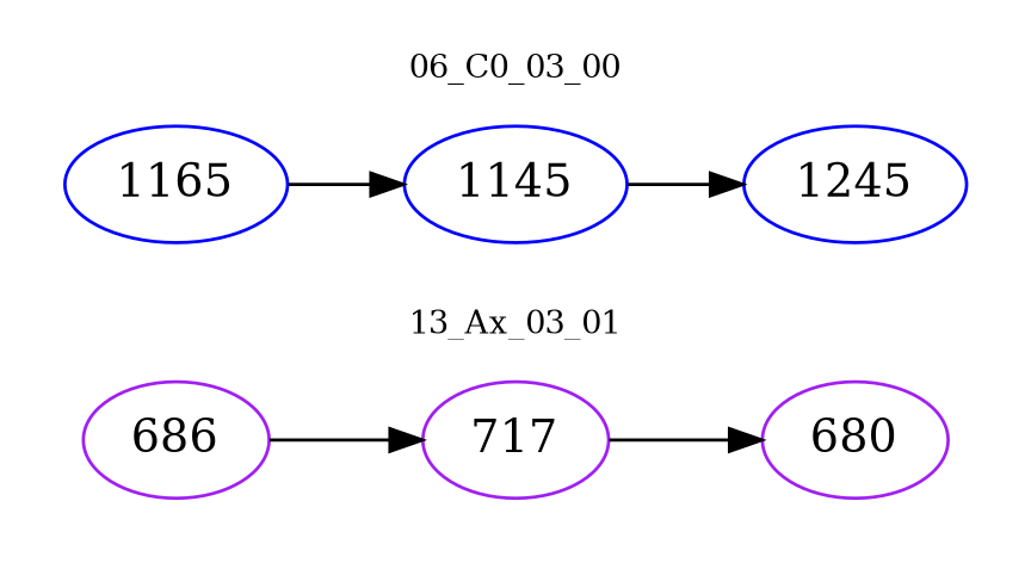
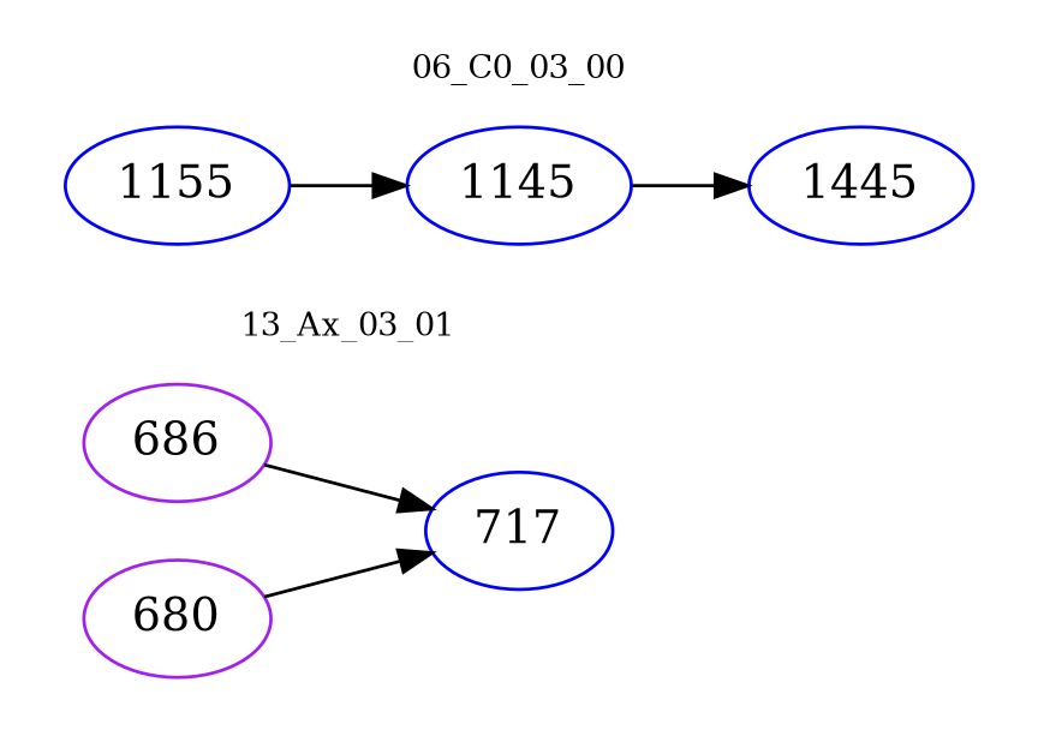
  digraph {
    rankdir=LR
    node [color=purple]
    edge [color=black]
    n1 [label=686]
    n2 [label=680]
-   n3 [label=717]
-   n4 [color=blue label=1165]
+   n3 [color=blue label=717]
+   n4 [color=blue label=1155]
    n5 [color=blue label=1145]
-   n6 [color=blue label=1245]
+   n6 [color=blue label=1445]
    subgraph cluster_1 {
      color=white
      fontsize=10
      label="13_Ax_03_01"
      n1
      n2
      n3
    }
    subgraph cluster_2 {
      color=white
      fontsize=10
      label="06_C0_03_00"
      n4
      n5
      n6
    }
    n1 -> n3
-   n3 -> n2
+   n2 -> n3
    n4 -> n5
    n5 -> n6
  }
